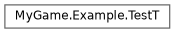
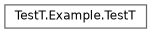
  digraph {
    rankdir=TB
-   n1 [color=grey40 fillcolor=white fontname=Helvetica fontsize=10 height=0.2 label="MyGame.Example.TestT" shape=box style=filled width=0.4]
+   n1 [color=grey40 fillcolor=white fontname=Helvetica fontsize=10 height=0.2 label="TestT.Example.TestT" shape=box style=filled width=0.4]
  }
